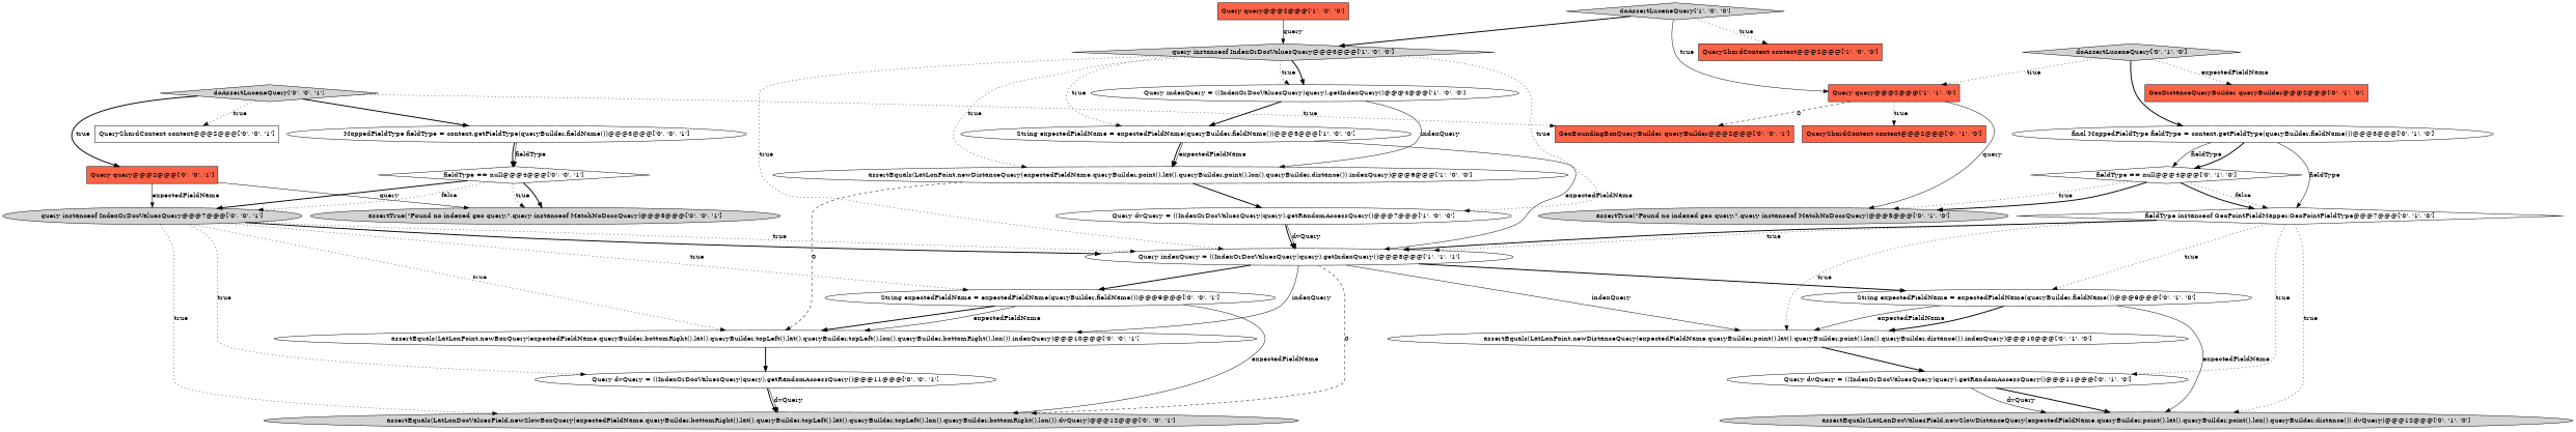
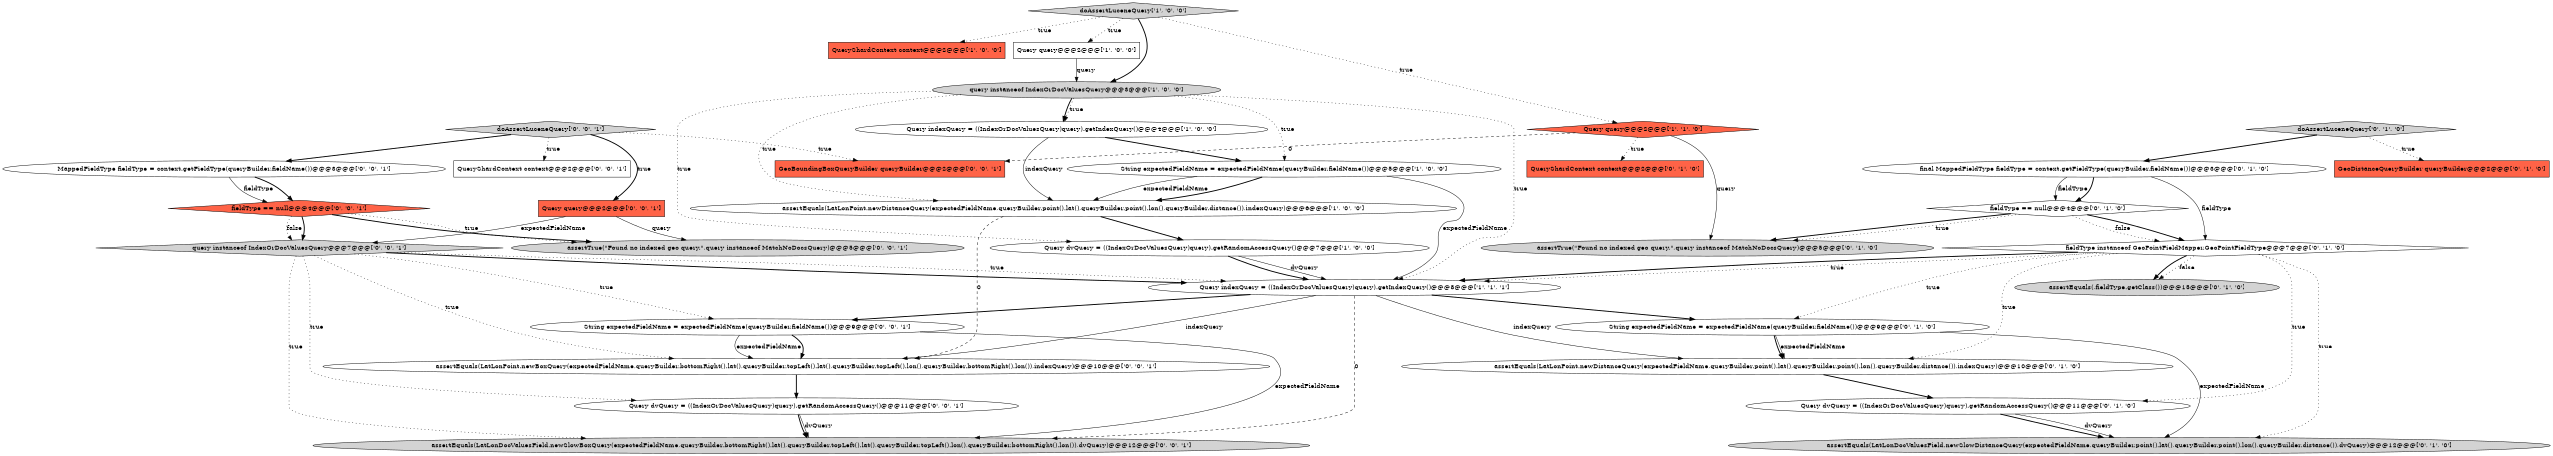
  digraph {
    node [fillcolor=white shape=ellipse style=filled]
    edge [style=dotted]
    n1 [label="QueryShardContext context@@@2@@@['0', '0', '1']" shape=box]
    n2 [label="Query dvQuery = ((IndexOrDocValuesQuery)query).getRandomAccessQuery()@@@7@@@['1', '0', '0']"]
    n3 [label="Query indexQuery = ((IndexOrDocValuesQuery)query).getIndexQuery()@@@8@@@['1', '1', '1']"]
    n4 [label="String expectedFieldName = expectedFieldName(queryBuilder.fieldName())@@@9@@@['0', '0', '1']"]
    n5 [label="String expectedFieldName = expectedFieldName(queryBuilder.fieldName())@@@9@@@['0', '1', '0']"]
    n6 [fillcolor=lightgray label="assertEquals(LatLonDocValuesField.newSlowBoxQuery(expectedFieldName,queryBuilder.bottomRight().lat(),queryBuilder.topLeft().lat(),queryBuilder.topLeft().lon(),queryBuilder.bottomRight().lon()),dvQuery)@@@12@@@['0', '0', '1']"]
    n7 [label="assertEquals(LatLonPoint.newBoxQuery(expectedFieldName,queryBuilder.bottomRight().lat(),queryBuilder.topLeft().lat(),queryBuilder.topLeft().lon(),queryBuilder.bottomRight().lon()),indexQuery)@@@10@@@['0', '0', '1']"]
    n8 [label="assertEquals(LatLonPoint.newDistanceQuery(expectedFieldName,queryBuilder.point().lat(),queryBuilder.point().lon(),queryBuilder.distance()),indexQuery)@@@10@@@['0', '1', '0']"]
    n9 [fillcolor=lightgray label="assertEquals(LatLonDocValuesField.newSlowDistanceQuery(expectedFieldName,queryBuilder.point().lat(),queryBuilder.point().lon(),queryBuilder.distance()),dvQuery)@@@12@@@['0', '1', '0']"]
    n10 [label="Query dvQuery = ((IndexOrDocValuesQuery)query).getRandomAccessQuery()@@@11@@@['0', '0', '1']"]
    n11 [label="Query dvQuery = ((IndexOrDocValuesQuery)query).getRandomAccessQuery()@@@11@@@['0', '1', '0']"]
    n12 [label="String expectedFieldName = expectedFieldName(queryBuilder.fieldName())@@@5@@@['1', '0', '0']"]
    n13 [label="assertEquals(LatLonPoint.newDistanceQuery(expectedFieldName,queryBuilder.point().lat(),queryBuilder.point().lon(),queryBuilder.distance()),indexQuery)@@@6@@@['1', '0', '0']"]
-   n14 [label="fieldType == null@@@4@@@['0', '0', '1']" shape=diamond]
-   n15 [fillcolor=lightgray label="query instanceof IndexOrDocValuesQuery@@@7@@@['0', '0', '1']"]
+   n14 [fillcolor=tomato label="fieldType == null@@@4@@@['0', '0', '1']" shape=diamond]
+   n15 [fillcolor=lightgray label="query instanceof IndexOrDocValuesQuery@@@7@@@['0', '0', '1']" shape=diamond]
    n16 [fillcolor=lightgray label="assertTrue(\"Found no indexed geo query.\",query instanceof MatchNoDocsQuery)@@@5@@@['0', '0', '1']"]
    n17 [label="final MappedFieldType fieldType = context.getFieldType(queryBuilder.fieldName())@@@3@@@['0', '1', '0']"]
    n18 [label="fieldType == null@@@4@@@['0', '1', '0']" shape=diamond]
    n19 [label="fieldType instanceof GeoPointFieldMapper.GeoPointFieldType@@@7@@@['0', '1', '0']" shape=diamond]
    n20 [fillcolor=lightgray label="assertTrue(\"Found no indexed geo query.\",query instanceof MatchNoDocsQuery)@@@5@@@['0', '1', '0']"]
+   n21 [fillcolor=lightgray label="assertEquals(,fieldType.getClass())@@@15@@@['0', '1', '0']"]
    n22 [fillcolor=tomato label="QueryShardContext context@@@2@@@['0', '1', '0']" shape=box]
    n23 [fillcolor=tomato label="Query query@@@2@@@['0', '0', '1']" shape=box]
    n24 [fillcolor=tomato label="QueryShardContext context@@@2@@@['1', '0', '0']" shape=box]
    n25 [fillcolor=tomato label="GeoBoundingBoxQueryBuilder queryBuilder@@@2@@@['0', '0', '1']" shape=box]
-   n26 [fillcolor=lightgray label="query instanceof IndexOrDocValuesQuery@@@3@@@['1', '0', '0']" shape=diamond]
+   n26 [fillcolor=lightgray label="query instanceof IndexOrDocValuesQuery@@@3@@@['1', '0', '0']"]
    n27 [label="Query indexQuery = ((IndexOrDocValuesQuery)query).getIndexQuery()@@@4@@@['1', '0', '0']"]
    n28 [label="MappedFieldType fieldType = context.getFieldType(queryBuilder.fieldName())@@@3@@@['0', '0', '1']"]
    n29 [fillcolor=lightgray label="doAssertLuceneQuery['1', '0', '0']" shape=diamond]
-   n30 [fillcolor=tomato label="Query query@@@2@@@['1', '1', '0']" shape=box]
-   n31 [fillcolor=tomato label="Query query@@@2@@@['1', '0', '0']" shape=box]
+   n30 [fillcolor=tomato label="Query query@@@2@@@['1', '1', '0']" shape=diamond]
+   n31 [label="Query query@@@2@@@['1', '0', '0']" shape=box]
    n32 [fillcolor=lightgray label="doAssertLuceneQuery['0', '0', '1']" shape=diamond]
    n33 [fillcolor=tomato label="GeoDistanceQueryBuilder queryBuilder@@@2@@@['0', '1', '0']" shape=box]
    n34 [fillcolor=lightgray label="doAssertLuceneQuery['0', '1', '0']" shape=diamond]
    n2 -> n3 [label=dvQuery style=solid]
    n2 -> n3 [style=bold]
    n3 -> n4 [style=bold]
    n3 -> n5 [style=bold]
    n3 -> n6 [label=0 style=dashed]
    n3 -> n7 [label=indexQuery style=solid]
    n3 -> n8 [label=indexQuery style=solid]
    n4 -> n6 [label=expectedFieldName style=solid]
    n4 -> n7 [label=expectedFieldName style=solid]
    n4 -> n7 [style=bold]
    n5 -> n8 [style=bold]
    n5 -> n8 [label=expectedFieldName style=solid]
    n5 -> n9 [label=expectedFieldName style=solid]
    n7 -> n10 [style=bold]
    n8 -> n11 [style=bold]
    n10 -> n6 [style=bold]
    n10 -> n6 [label=dvQuery style=solid]
    n11 -> n9 [style=bold]
    n11 -> n9 [label=dvQuery style=solid]
    n12 -> n3 [label=expectedFieldName style=solid]
    n12 -> n13 [label=expectedFieldName style=solid]
    n12 -> n13 [style=bold]
    n13 -> n2 [style=bold]
    n13 -> n7 [label=0 style=dashed]
    n14 -> n15 [style=bold]
    n14 -> n15 [label=false]
    n14 -> n16 [style=bold]
    n14 -> n16 [label=true]
    n15 -> n3 [label=true]
    n15 -> n3 [style=bold]
    n15 -> n4 [label=true]
    n15 -> n6 [label=true]
    n15 -> n7 [label=true]
    n15 -> n10 [label=true]
    n17 -> n18 [label=fieldType style=solid]
    n17 -> n18 [style=bold]
    n17 -> n19 [label=fieldType style=solid]
    n18 -> n19 [label=false]
    n18 -> n19 [style=bold]
    n18 -> n20 [style=bold]
    n18 -> n20 [label=true]
    n19 -> n3 [style=bold]
    n19 -> n3 [label=true]
    n19 -> n5 [label=true]
    n19 -> n8 [label=true]
    n19 -> n9 [label=true]
    n19 -> n11 [label=true]
+   n19 -> n21 [label=false]
+   n19 -> n21 [style=bold]
    n23 -> n15 [label=expectedFieldName style=solid]
    n23 -> n16 [label=query style=solid]
    n26 -> n2 [label=true]
    n26 -> n3 [label=true]
    n26 -> n12 [label=true]
    n26 -> n13 [label=true]
    n26 -> n27 [style=bold]
    n26 -> n27 [label=true]
    n27 -> n12 [style=bold]
    n27 -> n13 [label=indexQuery style=solid]
    n28 -> n14 [label=fieldType style=solid]
    n28 -> n14 [style=bold]
    n29 -> n24 [label=true]
    n29 -> n26 [style=bold]
-   n29 -> n30 [label=true style=solid]
+   n29 -> n30 [label=true]
+   n29 -> n31 [label=true]
    n30 -> n20 [label=query style=solid]
    n30 -> n22 [label=true]
    n30 -> n25 [label=0 style=dashed]
    n31 -> n26 [label=query style=solid]
    n32 -> n1 [label=true]
    n32 -> n23 [label=true style=bold]
    n32 -> n25 [label=true]
    n32 -> n28 [style=bold]
    n34 -> n17 [style=bold]
-   n34 -> n30 [label=true]
-   n34 -> n33 [label=expectedFieldName]
+   n34 -> n33 [label=true]
  }
